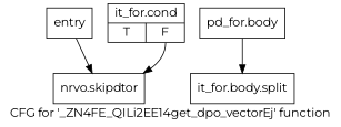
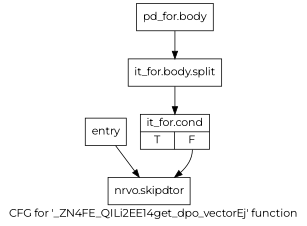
  digraph {
    fontname=Montserrat
    label="CFG for '_ZN4FE_QILi2EE14get_dpo_vectorEj' function"
    node [fontname=Montserrat shape=record]
    edge [fontname=Montserrat]
    n1 [label="{entry}"]
    n2 [label="{nrvo.skipdtor}"]
    n3 [label="{it_for.cond|{<s0>T|<s1>F}}"]
    n4 [label="{pd_for.body}"]
    n5 [label="{it_for.body.split}"]
    n1 -> n2
    n3 -> n2 [tailport=s1]
    n4 -> n5
+   n5 -> n3
  }
